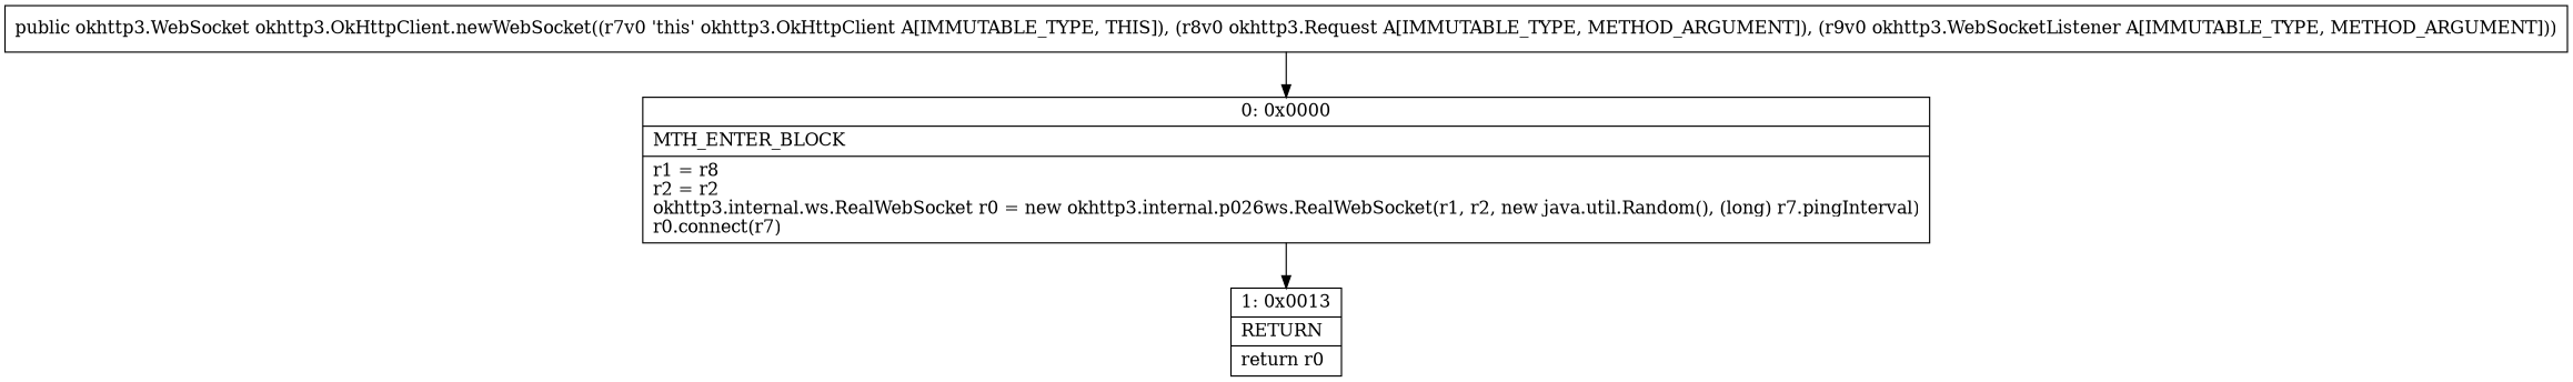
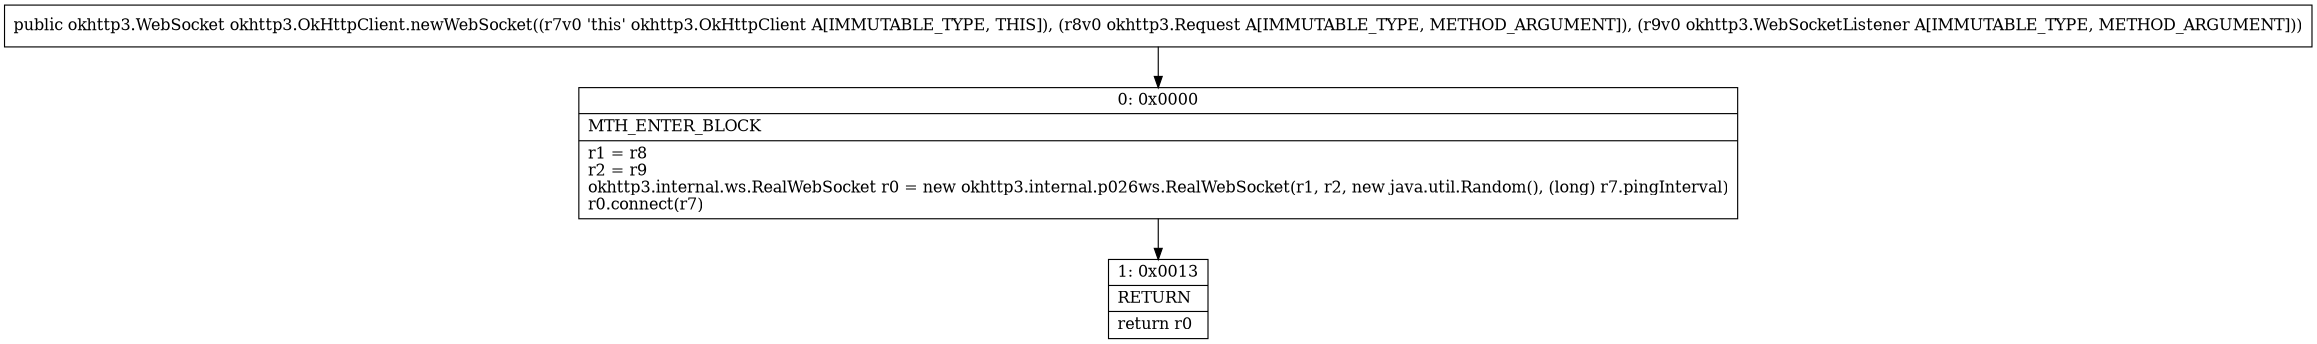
  digraph {
    node [shape=record]
-   n1 [label="{0\:\ 0x0000|MTH_ENTER_BLOCK\l|r1 = r8\lr2 = r2\lokhttp3.internal.ws.RealWebSocket r0 = new okhttp3.internal.p026ws.RealWebSocket(r1, r2, new java.util.Random(), (long) r7.pingInterval)\lr0.connect(r7)\l}"]
+   n1 [label="{0\:\ 0x0000|MTH_ENTER_BLOCK\l|r1 = r8\lr2 = r9\lokhttp3.internal.ws.RealWebSocket r0 = new okhttp3.internal.p026ws.RealWebSocket(r1, r2, new java.util.Random(), (long) r7.pingInterval)\lr0.connect(r7)\l}"]
    n2 [label="{1\:\ 0x0013|RETURN\l|return r0\l}"]
    n3 [label="{public okhttp3.WebSocket okhttp3.OkHttpClient.newWebSocket((r7v0 'this' okhttp3.OkHttpClient A[IMMUTABLE_TYPE, THIS]), (r8v0 okhttp3.Request A[IMMUTABLE_TYPE, METHOD_ARGUMENT]), (r9v0 okhttp3.WebSocketListener A[IMMUTABLE_TYPE, METHOD_ARGUMENT])) }"]
    n1 -> n2
    n3 -> n1
  }
